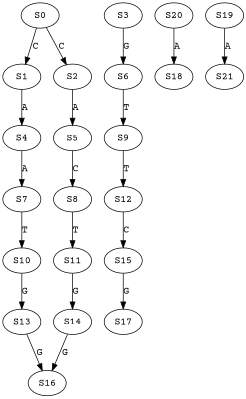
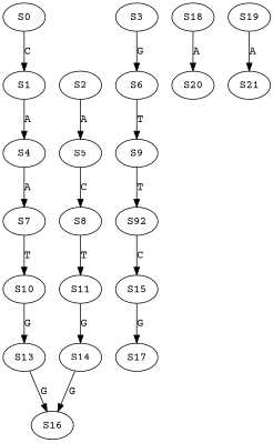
  strict digraph {
    fontname="Courier Prime"
    node [fontname="Courier Prime"]
    edge [fontname="Courier Prime"]
    S0
    S1
    S2
    S4
    S5
    S3
    S6
    S7
    S8
    S9
    S10
    S11
-   S12
+   S12 [label=S92]
    S13
    S14
    S15
    S16
    S17
    S18
    S20
    S19
    S21
    S0 -> S1 [label=C]
-   S0 -> S2 [label=C]
    S1 -> S4 [label=A]
    S2 -> S5 [label=A]
    S4 -> S7 [label=A]
    S5 -> S8 [label=C]
    S3 -> S6 [label=G]
    S6 -> S9 [label=T]
    S7 -> S10 [label=T]
    S8 -> S11 [label=T]
    S9 -> S12 [label=T]
    S10 -> S13 [label=G]
    S11 -> S14 [label=G]
    S12 -> S15 [label=C]
    S13 -> S16 [label=G]
    S14 -> S16 [label=G]
    S15 -> S17 [label=G]
-   S20 -> S18 [label=A]
+   S18 -> S20 [label=A]
    S19 -> S21 [label=A]
  }
